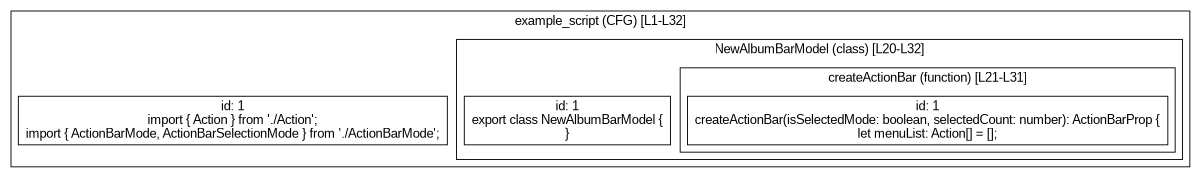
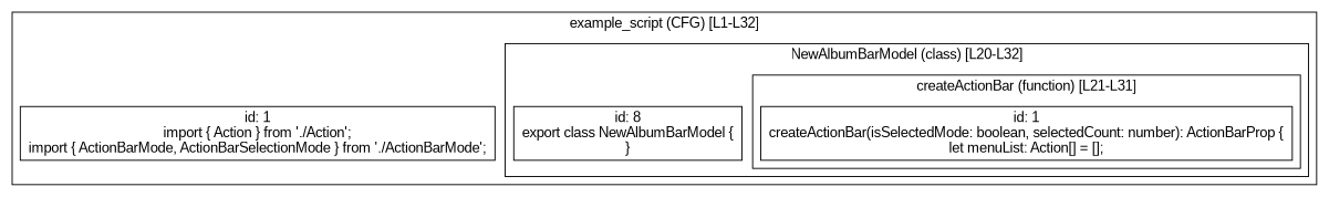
  digraph {
    fontname="Liberation Sans"
    node [shape=box fontname="Liberation Sans"]
    n1 [label="id: 1\ncreateActionBar(isSelectedMode: boolean, selectedCount: number): ActionBarProp {\nlet menuList: Action[] = [];"]
-   n2 [label="id: 1\nexport class NewAlbumBarModel {\n}"]
+   n2 [label="id: 8\nexport class NewAlbumBarModel {\n}"]
    n3 [label="id: 1\nimport { Action } from './Action';\nimport { ActionBarMode, ActionBarSelectionMode } from './ActionBarMode';"]
    subgraph cluster_1 {
      label="example_script (CFG) [L1-L32]"
      n3
      subgraph cluster_2 {
        label="NewAlbumBarModel (class) [L20-L32]"
        n2
        subgraph cluster_3 {
          label="createActionBar (function) [L21-L31]"
          n1
        }
      }
    }
  }
